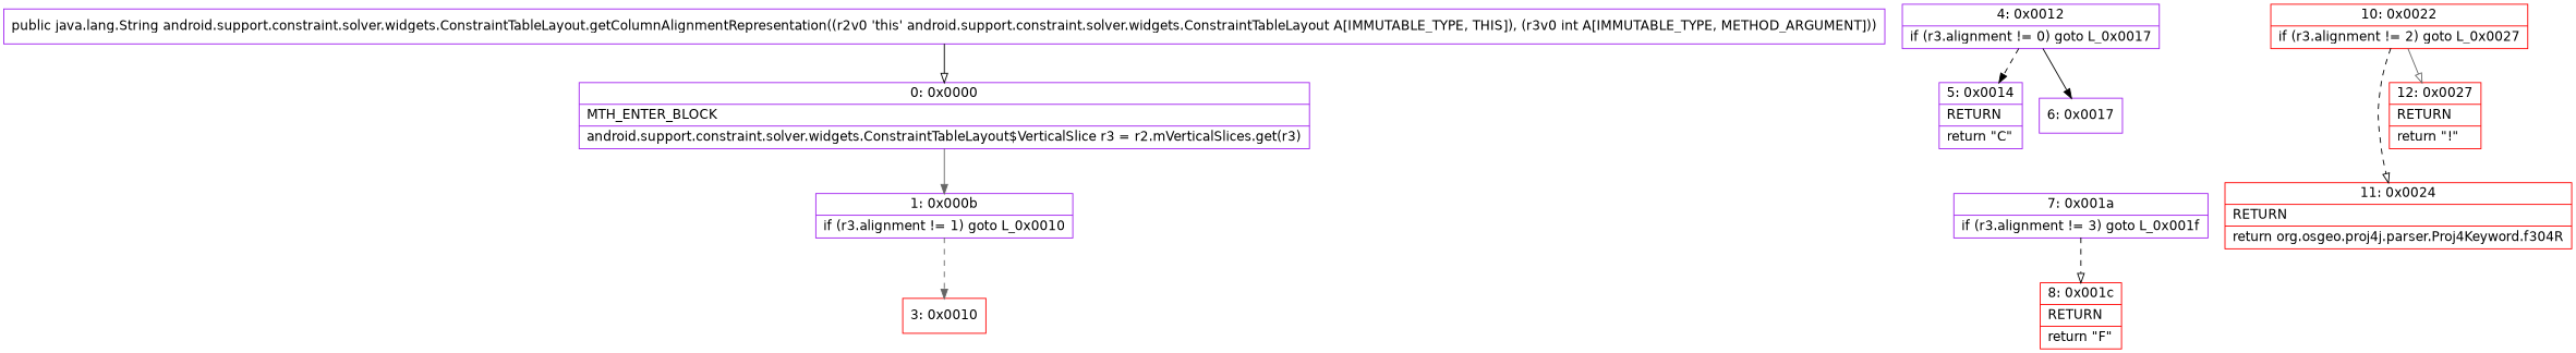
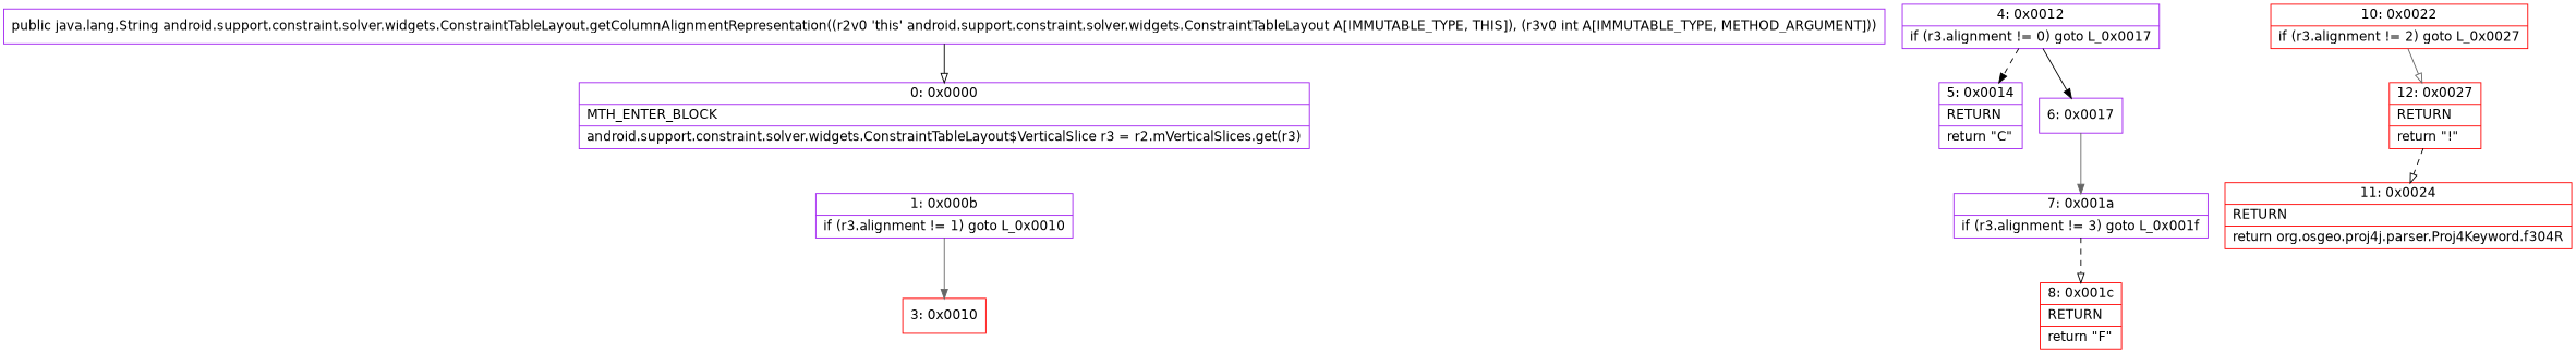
  digraph {
    fontname="DejaVu Sans"
    node [color=purple fontname="DejaVu Sans" shape=record]
    edge [arrowhead=normal color=black fontname="DejaVu Sans"]
    n1 [label="{0\:\ 0x0000|MTH_ENTER_BLOCK\l|android.support.constraint.solver.widgets.ConstraintTableLayout$VerticalSlice r3 = r2.mVerticalSlices.get(r3)\l}"]
    n2 [label="{1\:\ 0x000b|if (r3.alignment != 1) goto L_0x0010\l}"]
    n3 [color=red label="{3\:\ 0x0010}"]
    n4 [label="{4\:\ 0x0012|if (r3.alignment != 0) goto L_0x0017\l}"]
    n5 [label="{5\:\ 0x0014|RETURN\l|return \"C\"\l}"]
    n6 [label="{6\:\ 0x0017}"]
    n7 [label="{7\:\ 0x001a|if (r3.alignment != 3) goto L_0x001f\l}"]
    n8 [color=red label="{8\:\ 0x001c|RETURN\l|return \"F\"\l}"]
    n9 [color=red label="{10\:\ 0x0022|if (r3.alignment != 2) goto L_0x0027\l}"]
    n10 [color=red label="{11\:\ 0x0024|RETURN\l|return org.osgeo.proj4j.parser.Proj4Keyword.f304R\l}"]
    n11 [color=red label="{12\:\ 0x0027|RETURN\l|return \"!\"\l}"]
    n12 [label="{public java.lang.String android.support.constraint.solver.widgets.ConstraintTableLayout.getColumnAlignmentRepresentation((r2v0 'this' android.support.constraint.solver.widgets.ConstraintTableLayout A[IMMUTABLE_TYPE, THIS]), (r3v0 int A[IMMUTABLE_TYPE, METHOD_ARGUMENT])) }"]
-   n1 -> n2 [color=gray40]
-   n2 -> n3 [color=gray40 style=dashed]
+   n2 -> n3 [color=gray40]
    n4 -> n5 [style=dashed]
    n4 -> n6
+   n6 -> n7 [color=gray40]
    n7 -> n8 [arrowhead=onormal style=dashed]
-   n9 -> n10 [arrowhead=onormal style=dashed]
+   n11 -> n10 [arrowhead=onormal style=dashed]
    n9 -> n11 [arrowhead=onormal color=gray40]
    n12 -> n1 [arrowhead=onormal]
  }
